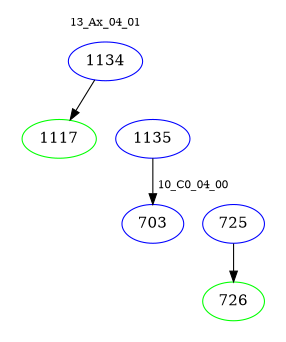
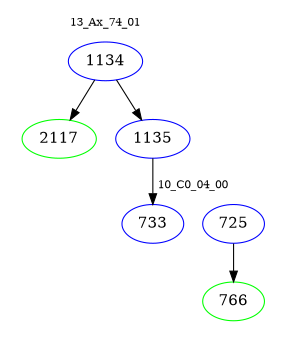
  digraph {
    node [color=blue]
    edge [color=black]
    n1 [label=1134]
-   n2 [color=green label=1117]
+   n2 [color=green label=2117]
    n3 [label=1135]
    n4 [label=725]
-   n5 [color=green label=726]
-   n6 [label=703]
+   n5 [color=green label=766]
+   n6 [label=733]
    subgraph cluster_1 {
      color=white
      fontsize=10
-     label="13_Ax_04_01"
+     label="13_Ax_74_01"
      n1
      n2
      n3
    }
    subgraph cluster_2 {
      color=white
      fontsize=10
      label="10_C0_04_00"
      n4
      n5
      n6
    }
    n1 -> n2
+   n1 -> n3
    n3 -> n6
    n4 -> n5
  }
